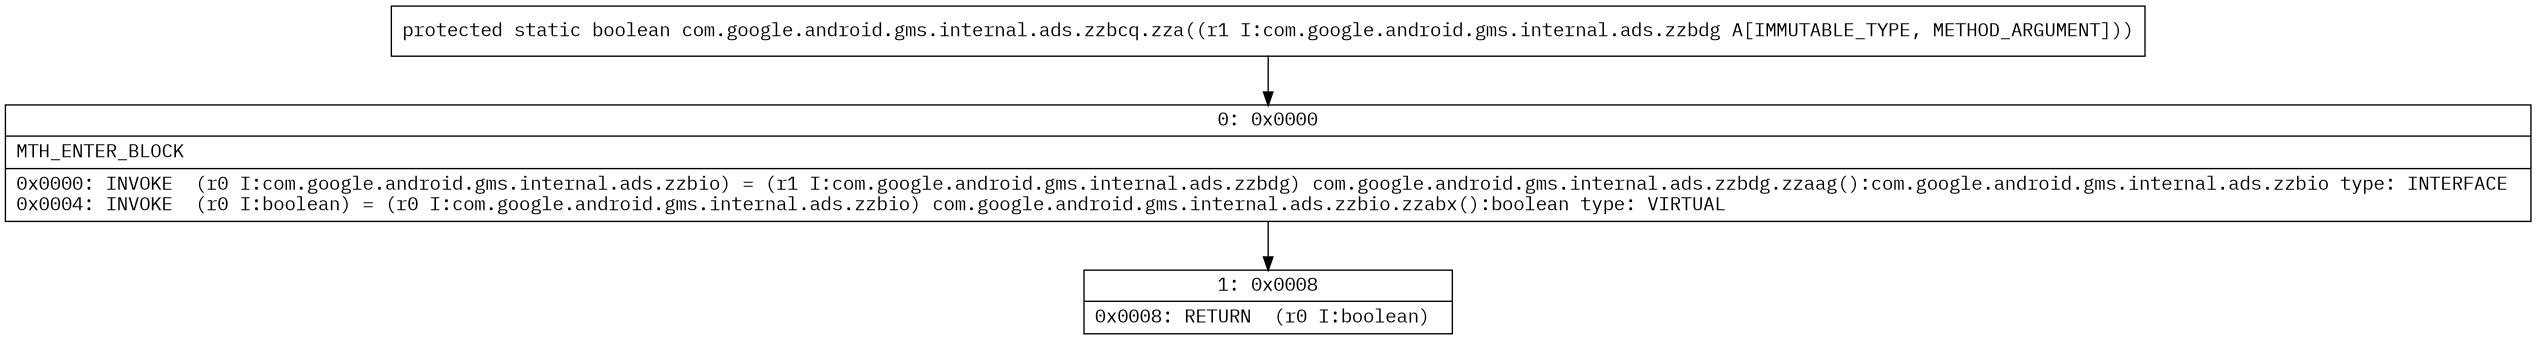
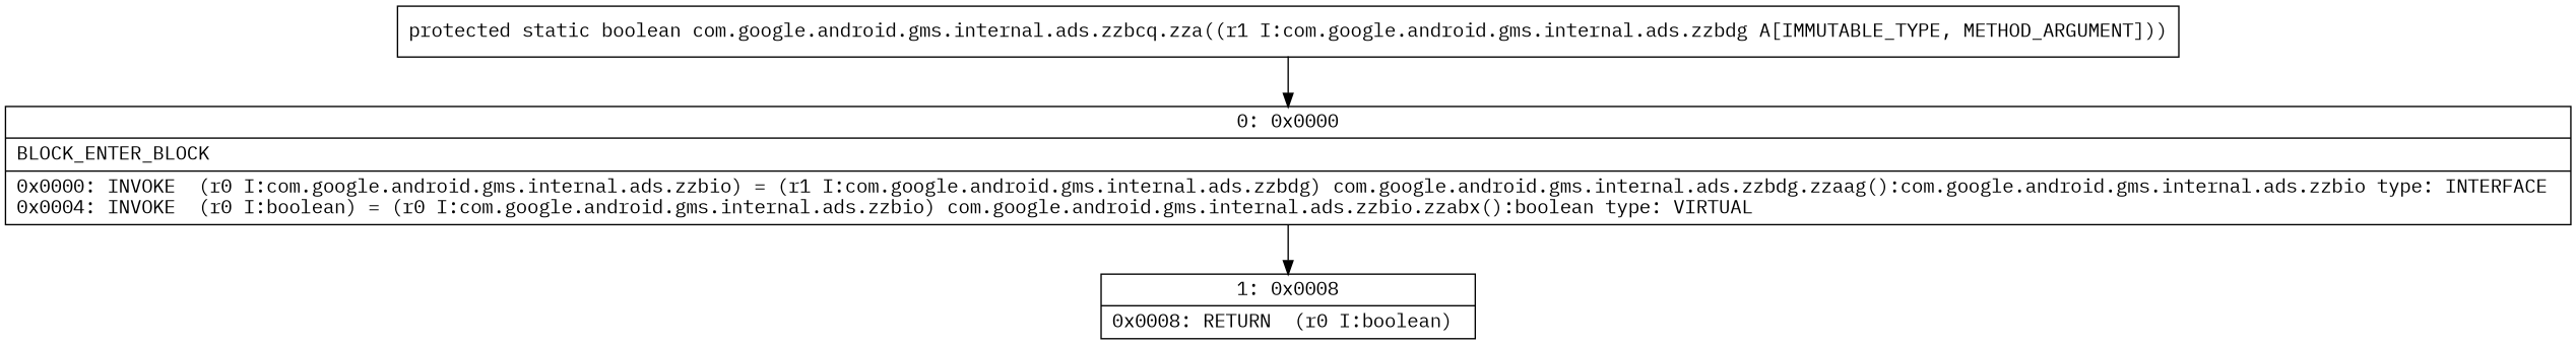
  digraph {
    fontname="IBM Plex Mono"
    node [shape=record fontname="IBM Plex Mono"]
    edge [fontname="IBM Plex Mono"]
-   n1 [label="{0\:\ 0x0000|MTH_ENTER_BLOCK\l|0x0000: INVOKE  (r0 I:com.google.android.gms.internal.ads.zzbio) = (r1 I:com.google.android.gms.internal.ads.zzbdg) com.google.android.gms.internal.ads.zzbdg.zzaag():com.google.android.gms.internal.ads.zzbio type: INTERFACE \l0x0004: INVOKE  (r0 I:boolean) = (r0 I:com.google.android.gms.internal.ads.zzbio) com.google.android.gms.internal.ads.zzbio.zzabx():boolean type: VIRTUAL \l}"]
+   n1 [label="{0\:\ 0x0000|BLOCK_ENTER_BLOCK\l|0x0000: INVOKE  (r0 I:com.google.android.gms.internal.ads.zzbio) = (r1 I:com.google.android.gms.internal.ads.zzbdg) com.google.android.gms.internal.ads.zzbdg.zzaag():com.google.android.gms.internal.ads.zzbio type: INTERFACE \l0x0004: INVOKE  (r0 I:boolean) = (r0 I:com.google.android.gms.internal.ads.zzbio) com.google.android.gms.internal.ads.zzbio.zzabx():boolean type: VIRTUAL \l}"]
    n2 [label="{1\:\ 0x0008|0x0008: RETURN  (r0 I:boolean) \l}"]
    n3 [label="{protected static boolean com.google.android.gms.internal.ads.zzbcq.zza((r1 I:com.google.android.gms.internal.ads.zzbdg A[IMMUTABLE_TYPE, METHOD_ARGUMENT])) }"]
    n1 -> n2
    n3 -> n1
  }
